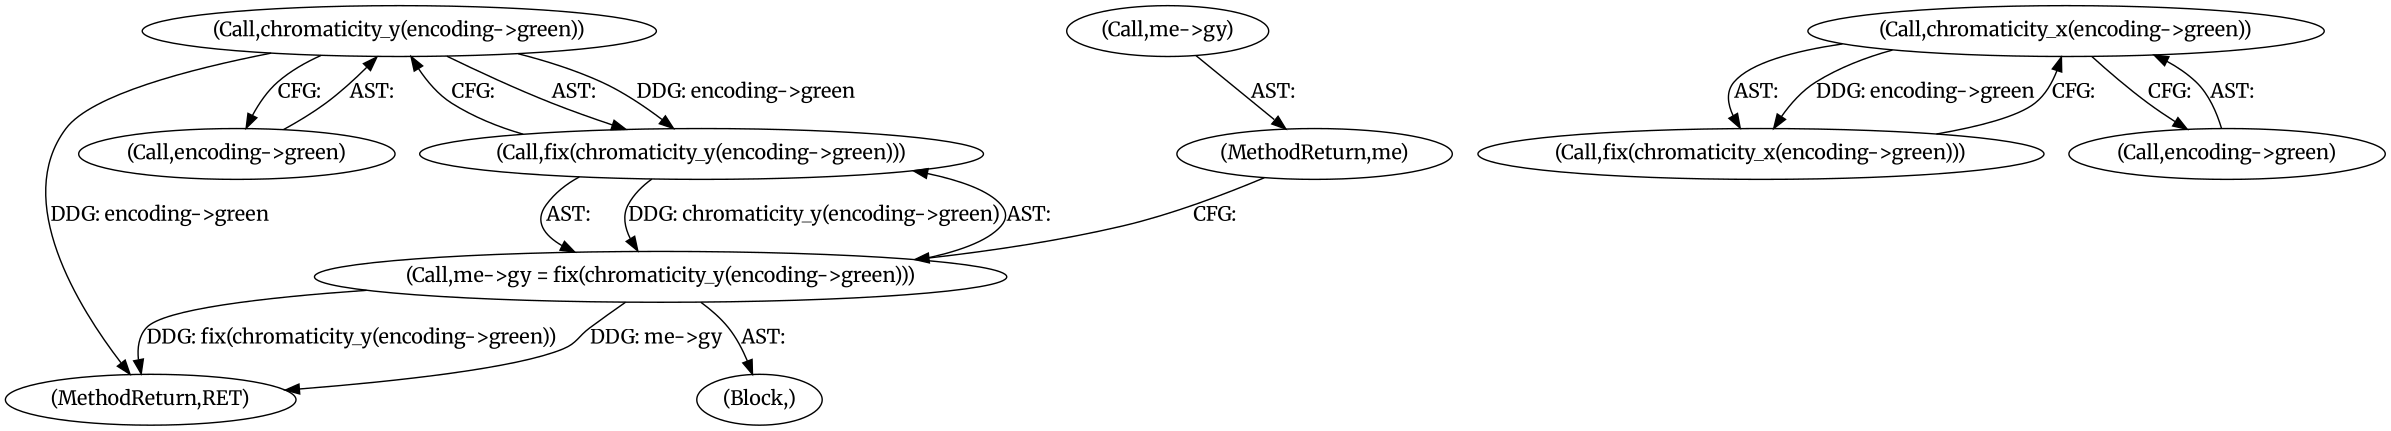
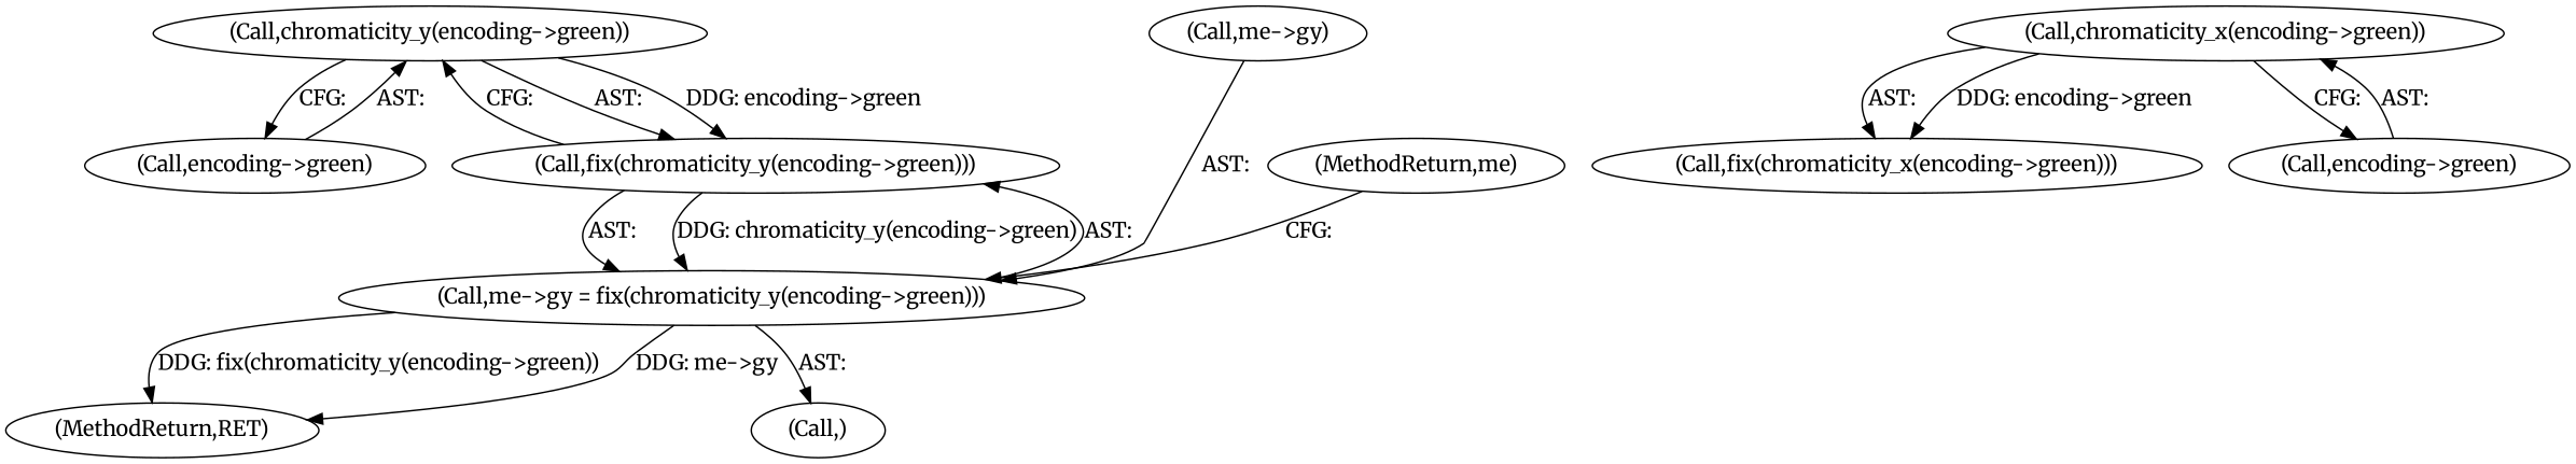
  digraph {
    fontname=Merriweather
    node [fontname=Merriweather]
    edge [fontname=Merriweather]
    n1 [label="(Call,chromaticity_y(encoding->green))"]
    n2 [label="(Call,fix(chromaticity_y(encoding->green)))"]
    n3 [label="(MethodReturn,RET)"]
    n4 [label="(Call,encoding->green)"]
    n5 [label="(Call,me->gy = fix(chromaticity_y(encoding->green)))"]
    n6 [label="(Call,chromaticity_x(encoding->green))"]
    n7 [label="(Call,fix(chromaticity_x(encoding->green)))"]
    n8 [label="(Call,encoding->green)"]
-   n9 [label="(Block,)"]
+   n9 [label="(Call,)"]
    n10 [label="(MethodReturn,me)"]
    n11 [label="(Call,me->gy)"]
    n1 -> n2 [label="AST: "]
    n1 -> n2 [label="DDG: encoding->green"]
-   n1 -> n3 [label="DDG: encoding->green"]
    n1 -> n4 [label="CFG: "]
    n2 -> n1 [label="CFG: "]
    n2 -> n5 [label="AST: "]
    n2 -> n5 [label="DDG: chromaticity_y(encoding->green)"]
    n4 -> n1 [label="AST: "]
    n5 -> n2 [label="AST: "]
    n5 -> n3 [label="DDG: me->gy"]
    n5 -> n3 [label="DDG: fix(chromaticity_y(encoding->green))"]
    n5 -> n9 [label="AST: "]
    n6 -> n7 [label="AST: "]
    n6 -> n7 [label="DDG: encoding->green"]
    n6 -> n8 [label="CFG: "]
-   n7 -> n6 [label="CFG: "]
    n8 -> n6 [label="AST: "]
    n10 -> n5 [label="CFG: "]
-   n11 -> n10 [label="AST: "]
+   n11 -> n5 [label="AST: "]
  }
